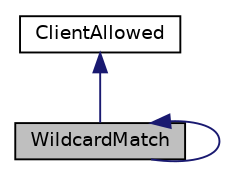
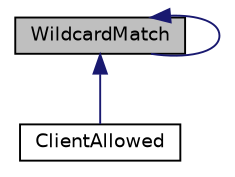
  digraph {
    rankdir=TB
    node [color=black fontname=Helvetica fontsize=10 shape=record style=filled]
    edge [color=midnightblue dir=back fontname=Helvetica fontsize=10 labelfontname=Helvetica labelfontsize=10 style=solid]
    n1 [fillcolor=grey75 fontcolor=black height=0.2 label=WildcardMatch width=0.4]
    n2 [fillcolor=white height=0.2 label=ClientAllowed width=0.4]
    n1 -> n1
-   n2 -> n1
+   n1 -> n2
  }
